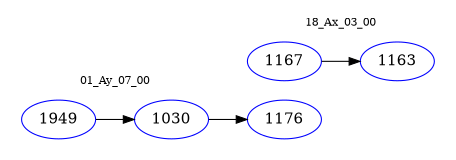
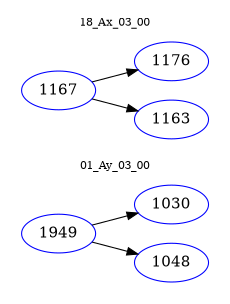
  digraph {
    rankdir=LR
    node [color=blue]
    edge [color=black]
    n1 [label=1949]
+   n2 [label=1048]
    n3 [label=1030]
    n4 [label=1167]
    n5 [label=1163]
    n6 [label=1176]
    subgraph cluster_1 {
      color=white
      fontsize=10
-     label="01_Ay_07_00"
+     label="01_Ay_03_00"
      n1
+     n2
      n3
    }
    subgraph cluster_2 {
      color=white
      fontsize=10
      label="18_Ax_03_00"
      n4
      n5
      n6
    }
+   n1 -> n2
    n1 -> n3
    n4 -> n5
-   n3 -> n6
+   n4 -> n6
  }
